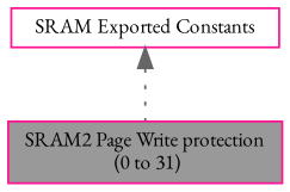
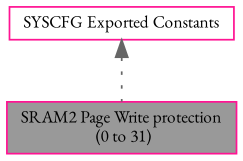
  digraph {
    rankdir=TB
    fontname="EB Garamond"
    node [color=deeppink fontname="EB Garamond" fontsize=10 shape=box style=filled]
-   n1 [fillcolor=white height=0.2 label="SRAM Exported Constants" width=0.4]
+   n1 [fillcolor=white height=0.2 label="SYSCFG Exported Constants" width=0.4]
    n2 [fillcolor=grey60 fontcolor=black height=0.2 label="SRAM2 Page Write protection\l (0 to 31)" width=0.4]
    n1 -> n2 [dir=back fontname="EB Garamond" fontsize=10 labelfontname=Helvetica labelfontsize=10 shape=plaintext style=dotted color=gray40]
  }
